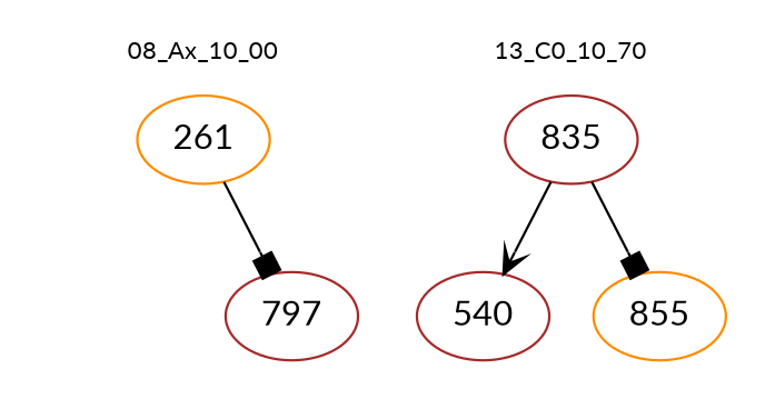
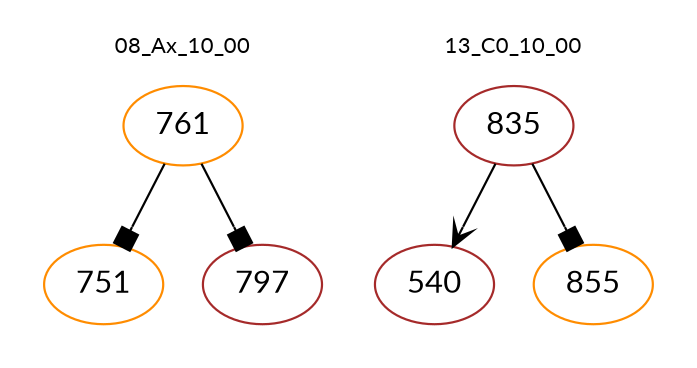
  digraph {
    fontname=Lato
    node [color=darkorange fontname=Lato]
    edge [arrowhead=box color=black fontname=Lato]
-   n1 [label=261]
+   n1 [label=761]
+   n2 [label=751]
    n3 [color=brown label=797]
    n4 [color=brown label=835]
    n5 [color=brown label=540]
    n6 [label=855]
    subgraph cluster_1 {
      color=white
      fontsize=10
      label="08_Ax_10_00"
      n1
+     n2
      n3
    }
    subgraph cluster_2 {
      color=white
      fontsize=10
-     label="13_C0_10_70"
+     label="13_C0_10_00"
      n4
      n5
      n6
    }
+   n1 -> n2
    n1 -> n3
    n4 -> n5 [arrowhead=vee]
    n4 -> n6
  }
